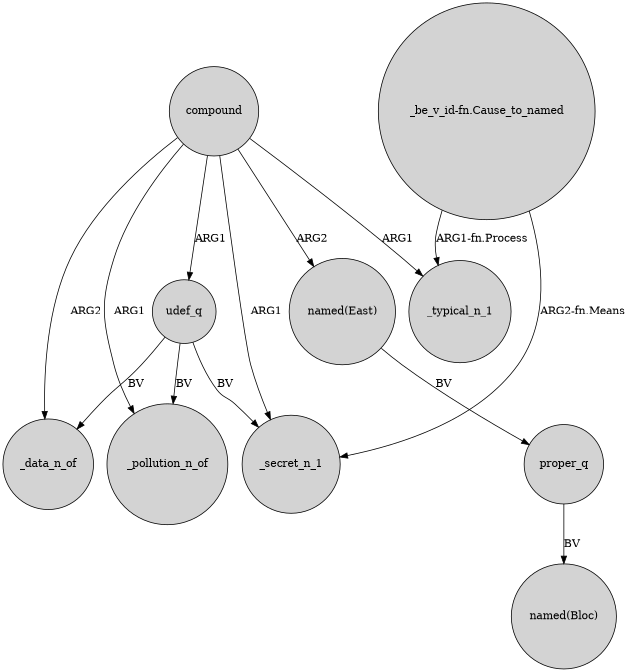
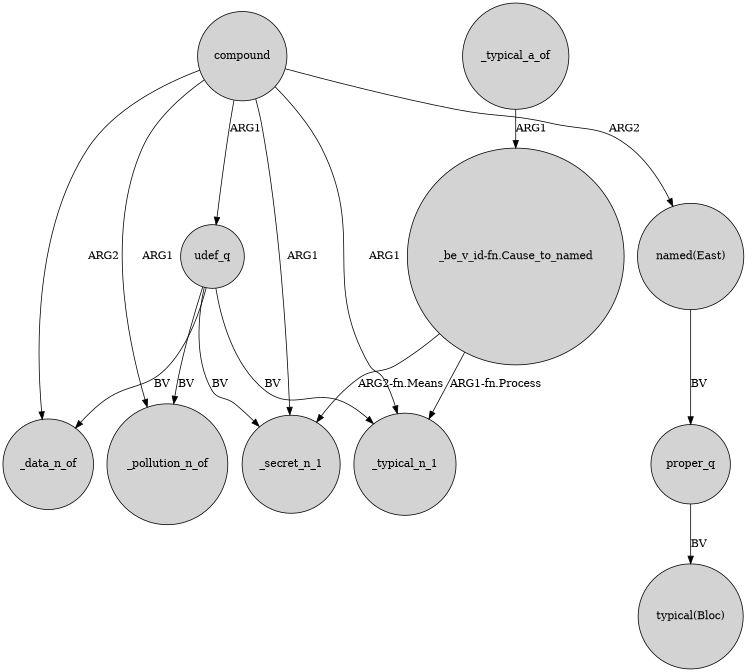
  digraph {
    node [shape=circle style=filled]
    proper_q
-   "named(Bloc)"
+   "named(Bloc)" [label="typical(Bloc)"]
    "named(East)"
    udef_q
    _secret_n_1
    n6 [label=_data_n_of]
    n7 [label=_typical_n_1]
    _pollution_n_of
    compound
    n10 [label="_be_v_id-fn.Cause_to_named"]
+   _typical_a_of
    proper_q -> "named(Bloc)" [label=BV]
    "named(East)" -> proper_q [label=BV]
    udef_q -> _secret_n_1 [label=BV]
    udef_q -> n6 [label=BV]
+   udef_q -> n7 [label=BV]
    udef_q -> _pollution_n_of [label=BV]
    compound -> "named(East)" [label=ARG2]
    compound -> udef_q [label=ARG1]
    compound -> _secret_n_1 [label=ARG1]
    compound -> n6 [label=ARG2]
    compound -> n7 [label=ARG1]
    compound -> _pollution_n_of [label=ARG1]
    n10 -> _secret_n_1 [label="ARG2-fn.Means"]
    n10 -> n7 [label="ARG1-fn.Process"]
+   _typical_a_of -> n10 [label=ARG1]
  }
